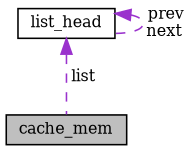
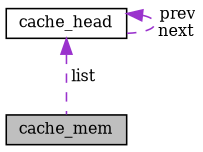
  digraph {
    fontname="DejaVu Serif"
    node [color=black fontname="DejaVu Serif" fontsize=10 shape=record style=filled]
    edge [color=darkorchid3 dir=back fontname="DejaVu Serif" fontsize=10 labelfontname=Helvetica labelfontsize=10 style=dashed]
    n1 [fillcolor=grey75 fontcolor=black height=0.2 label=cache_mem width=0.4]
-   n2 [fillcolor=white height=0.2 label=list_head width=0.4]
+   n2 [fillcolor=white height=0.2 label=cache_head width=0.4]
    n2 -> n1 [label=" list"]
    n2 -> n2 [label=" prev\nnext"]
  }
